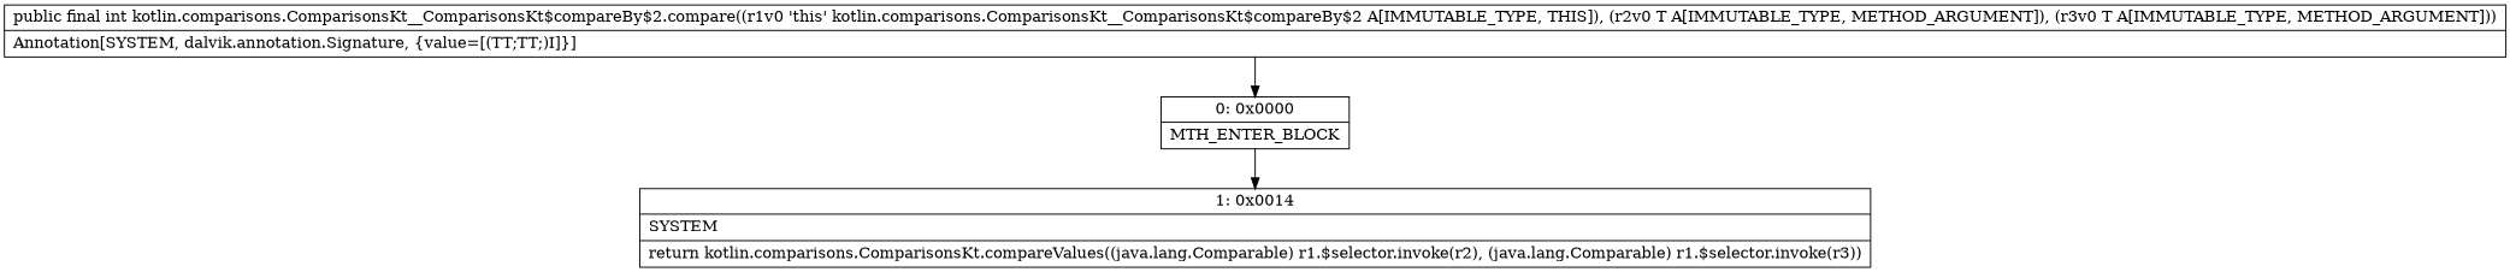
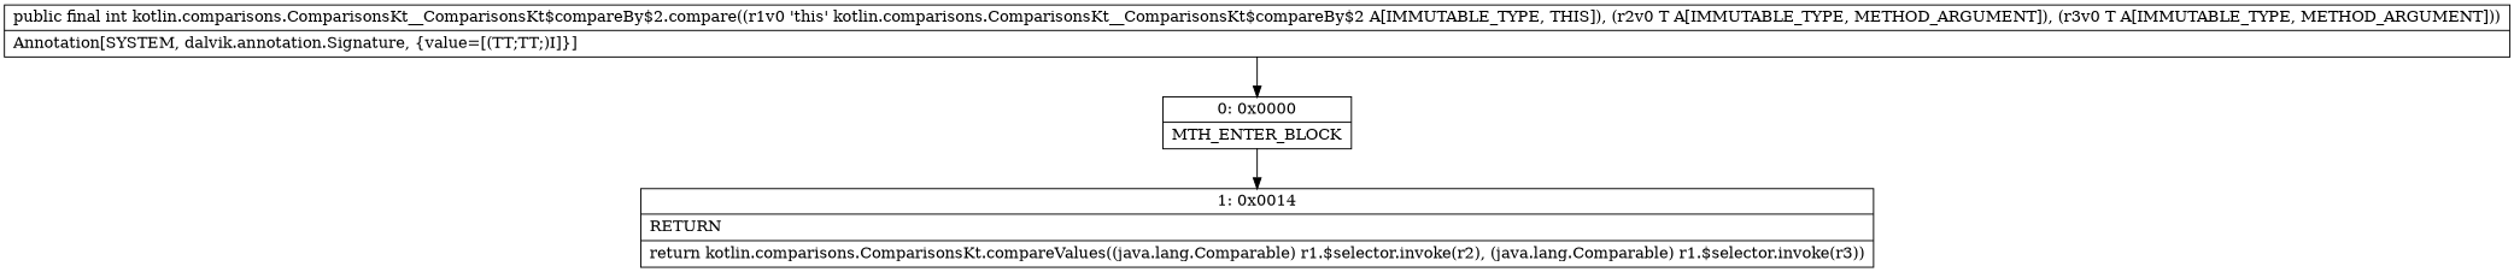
  digraph {
    node [shape=record]
    n1 [label="{0\:\ 0x0000|MTH_ENTER_BLOCK\l}"]
-   n2 [label="{1\:\ 0x0014|SYSTEM\l|return kotlin.comparisons.ComparisonsKt.compareValues((java.lang.Comparable) r1.$selector.invoke(r2), (java.lang.Comparable) r1.$selector.invoke(r3))\l}"]
+   n2 [label="{1\:\ 0x0014|RETURN\l|return kotlin.comparisons.ComparisonsKt.compareValues((java.lang.Comparable) r1.$selector.invoke(r2), (java.lang.Comparable) r1.$selector.invoke(r3))\l}"]
    n3 [label="{public final int kotlin.comparisons.ComparisonsKt__ComparisonsKt$compareBy$2.compare((r1v0 'this' kotlin.comparisons.ComparisonsKt__ComparisonsKt$compareBy$2 A[IMMUTABLE_TYPE, THIS]), (r2v0 T A[IMMUTABLE_TYPE, METHOD_ARGUMENT]), (r3v0 T A[IMMUTABLE_TYPE, METHOD_ARGUMENT]))  | Annotation[SYSTEM, dalvik.annotation.Signature, \{value=[(TT;TT;)I]\}]\l}"]
    n1 -> n2
    n3 -> n1
  }
